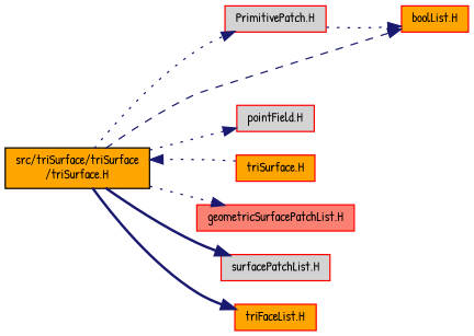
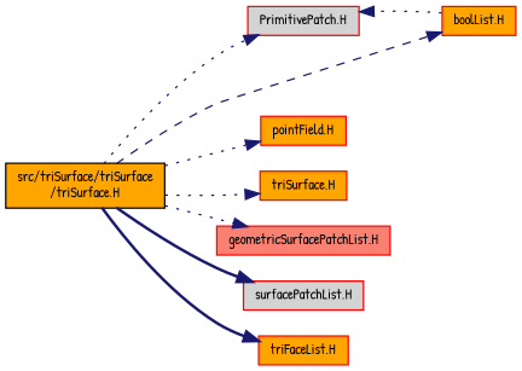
  digraph {
    fontname="Patrick Hand"
    rankdir=LR
    node [color=red fillcolor=orange fontname="Patrick Hand" fontsize=10 shape=record style=filled]
    edge [color=midnightblue fontname="Patrick Hand" fontsize=10 labelfontname=Helvetica labelfontsize=10 style=dotted]
    n1 [color=black fontcolor=black height=0.2 label="src/triSurface/triSurface\l/triSurface.H" width=0.4]
    n2 [fillcolor=lightgrey height=0.2 label="PrimitivePatch.H" width=0.4]
    n3 [height=0.2 label="boolList.H" width=0.4]
-   n4 [fillcolor=lightgrey height=0.2 label="pointField.H" width=0.4]
+   n4 [height=0.2 label="pointField.H" width=0.4]
    n5 [height=0.2 label="triSurface.H" width=0.4]
    n6 [fillcolor=salmon height=0.2 label="geometricSurfacePatchList.H" width=0.4]
    n7 [fillcolor=lightgrey height=0.2 label="surfacePatchList.H" width=0.4]
    n8 [height=0.2 label="triFaceList.H" width=0.4]
    n1 -> n2
    n1 -> n3 [style=dashed]
    n1 -> n4
-   n5 -> n1
+   n1 -> n5
    n1 -> n6
    n1 -> n7 [style=bold]
    n1 -> n8 [style=bold]
-   n2 -> n3
+   n3 -> n2
  }
